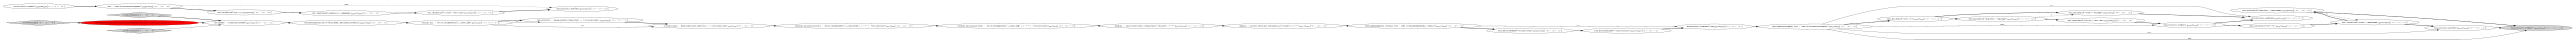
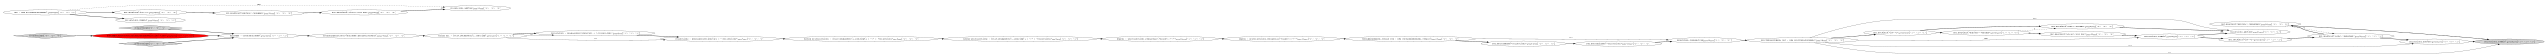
  digraph {
    fontname="Courier Prime"
    rankdir=LR
    node [fillcolor=white fontname="Courier Prime" shape=ellipse style=filled]
    edge [fontname="Courier Prime" style=bold]
    n1 [label="doc.setField(\"subject\",\"superman\")@@@26@@@['1', '1', '0']"]
    n2 [label="doc.setField(\"text\",\"superman\")@@@24@@@['1', '1', '1']"]
    n3 [fillcolor=lightgray label="collection2.commit()@@@26@@@['1', '1', '1']"]
    n4 [label="collection2.add(doc)@@@25@@@['0', '0', '1']"]
    n5 [label="doc.setField(\"title\",\"foo bar\")@@@22@@@['1', '1', '0']"]
    n6 [label="collection1.commit()@@@22@@@['1', '1', '1']"]
    n7 [label="doc.setField(\"id\",\"2\")@@@23@@@['1', '1', '1']"]
    n8 [label="collection1.add(doc)@@@21@@@['0', '0', '1']"]
    n9 [label="nodeClient.request(req)@@@16@@@['1', '1', '1']"]
    n10 [label="SolrInputDocument doc = new SolrInputDocument()@@@18@@@['1', '1', '1']"]
    n11 [label="doc.setField(\"id\",\"1\")@@@19@@@['1', '1', '1']"]
    n12 [label="doc.setField(\"subject\",\"batman\")@@@21@@@['1', '1', '0']"]
    n13 [label="doc.setField(\"text\",\"batman\")@@@20@@@['0', '0', '1']"]
    n14 [label="collection1 = getHttpSolrClient(url + \"/collection1\")@@@6@@@['1', '1', '1']"]
    n15 [label="collection2 = getHttpSolrClient(url + \"/collection2\")@@@7@@@['1', '1', '1']"]
    n16 [label="String urlCollection1 = jetty.getBaseUrl().toString() + \"/\" + \"collection1\"@@@8@@@['1', '1', '1']"]
    n17 [label="doc = new SolrInputDocument()@@@29@@@['1', '1', '0']"]
    n18 [label="collection1.add(doc)@@@33@@@['1', '1', '0']"]
    n19 [label="doc.setField(\"id\",\"3\")@@@30@@@['1', '1', '0']"]
    n20 [label="doc.setField(\"subject\",\"aquaman\")@@@31@@@['1', '1', '0']"]
    n21 [label="String urlCollection2 = jetty.getBaseUrl().toString() + \"/\" + \"collection2\"@@@9@@@['1', '1', '1']"]
    n22 [label="shard1 = urlCollection1.replaceAll(\"https?://\",\"\")@@@10@@@['1', '1', '1']"]
    n23 [label="solrHome = createSolrHome()@@@3@@@['1', '1', '1']"]
    n24 [label="createAndStartJetty(solrHome.getAbsolutePath())@@@4@@@['1', '1', '1']"]
    n25 [label="String url = jetty.getBaseUrl().toString()@@@5@@@['1', '1', '1']"]
    n26 [label="doc.setField(\"title\",\"foo bar\")@@@32@@@['1', '1', '0']"]
    n27 [fillcolor=lightgray label="createThings['0', '0', '1']" shape=diamond]
    n28 [label="shard2 = urlCollection2.replaceAll(\"https?://\",\"\")@@@11@@@['1', '1', '1']"]
    n29 [label="CoreAdminRequest.Create req = new CoreAdminRequest.Create()@@@13@@@['1', '1', '1']"]
    n30 [label="req.setCoreName(\"collection2\")@@@14@@@['1', '1', '1']"]
    n31 [label="req.setConfigSet(\"collection1\")@@@15@@@['1', '1', '1']"]
    n32 [label="collection2.commit()@@@28@@@['1', '1', '0']"]
    n33 [fillcolor=lightgray label="createThings['0', '1', '0']" shape=diamond]
    n34 [fillcolor=red label="systemSetPropertySolrDisableShardsWhitelist(\"true\")@@@3@@@['0', '1', '0']"]
    n35 [fillcolor=lightgray label="createThings['1', '0', '0']" shape=diamond]
    n1 -> n2 [label=0 style=dashed]
    n1 -> n3
    n2 -> n1
    n2 -> n4
    n4 -> n3
    n5 -> n6
    n6 -> n7
    n6 -> n8
    n7 -> n2
    n9 -> n10
    n10 -> n3 [label=doc style=solid]
    n10 -> n4 [label=doc style=solid]
    n10 -> n6 [label=doc style=solid]
    n10 -> n8 [label=doc style=solid]
    n10 -> n11
    n11 -> n12
    n11 -> n13
    n12 -> n5
    n12 -> n13 [label=0 style=dashed]
    n13 -> n8
    n14 -> n15
    n15 -> n16
    n16 -> n21
    n17 -> n18 [label=doc style=dashed]
    n17 -> n19
    n19 -> n20
    n20 -> n26
    n21 -> n22
    n22 -> n28
    n23 -> n24
    n24 -> n25
    n25 -> n14 [label=url style=solid]
    n25 -> n14
    n25 -> n15 [label=url style=solid]
    n26 -> n18
    n27 -> n23
    n28 -> n29
    n29 -> n9 [label=req style=solid]
    n29 -> n30
    n30 -> n31
    n31 -> n9
-   n32 -> n17
+   n17 -> n32
    n33 -> n34
    n34 -> n23
-   n35 -> n23 [style=solid]
+   n35 -> n23
  }
